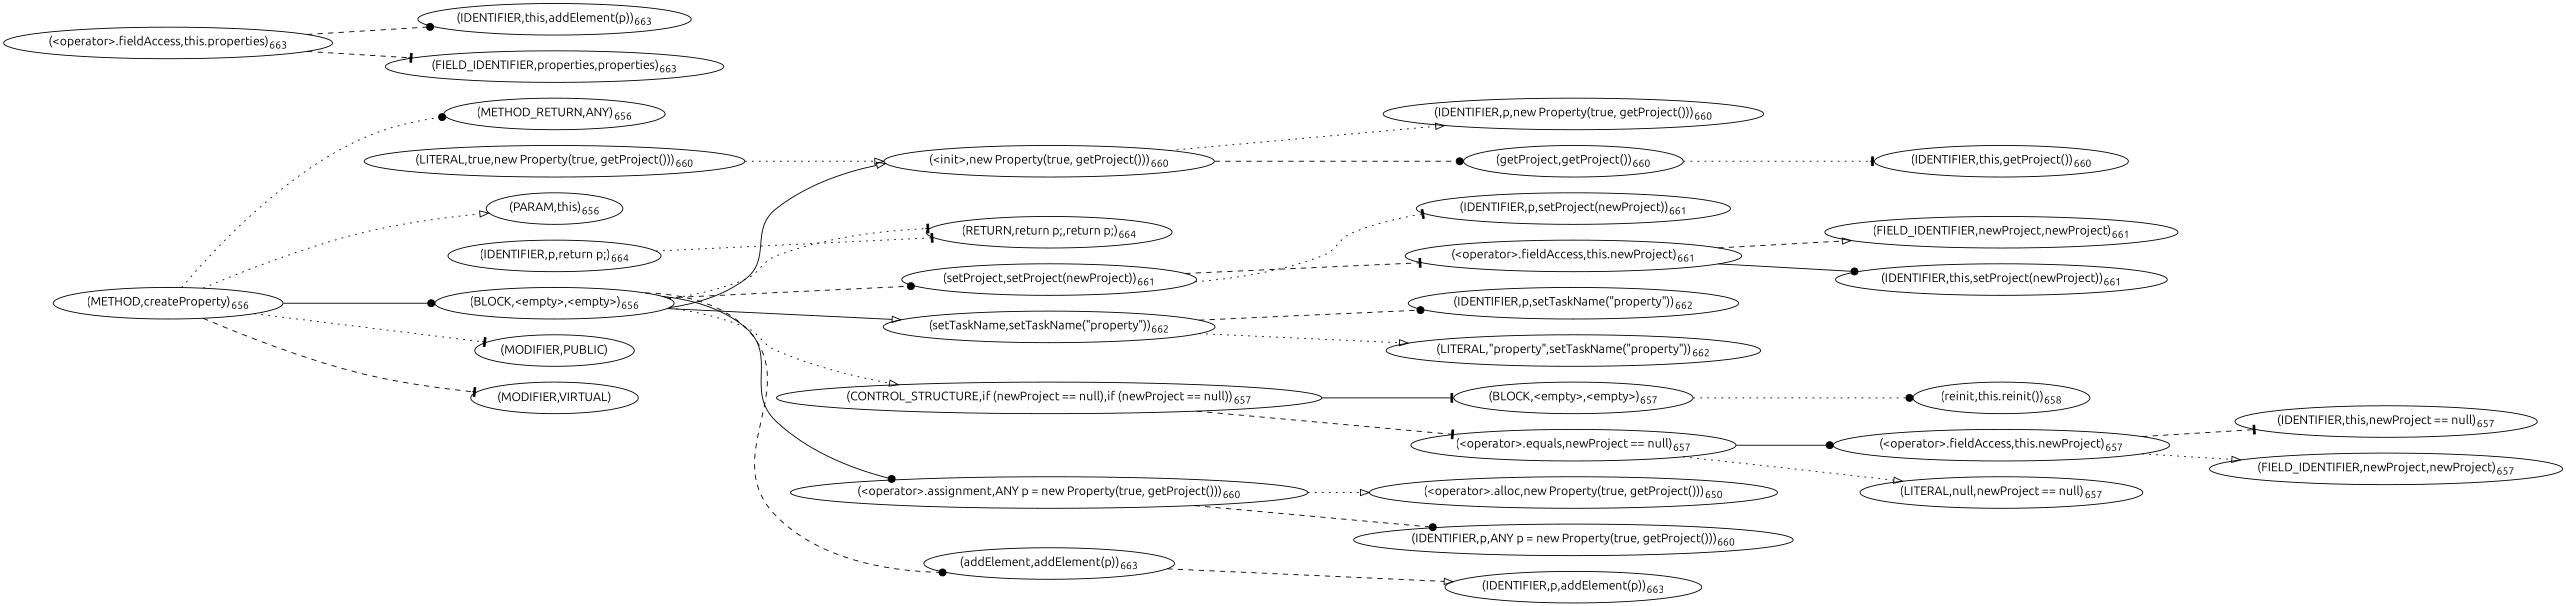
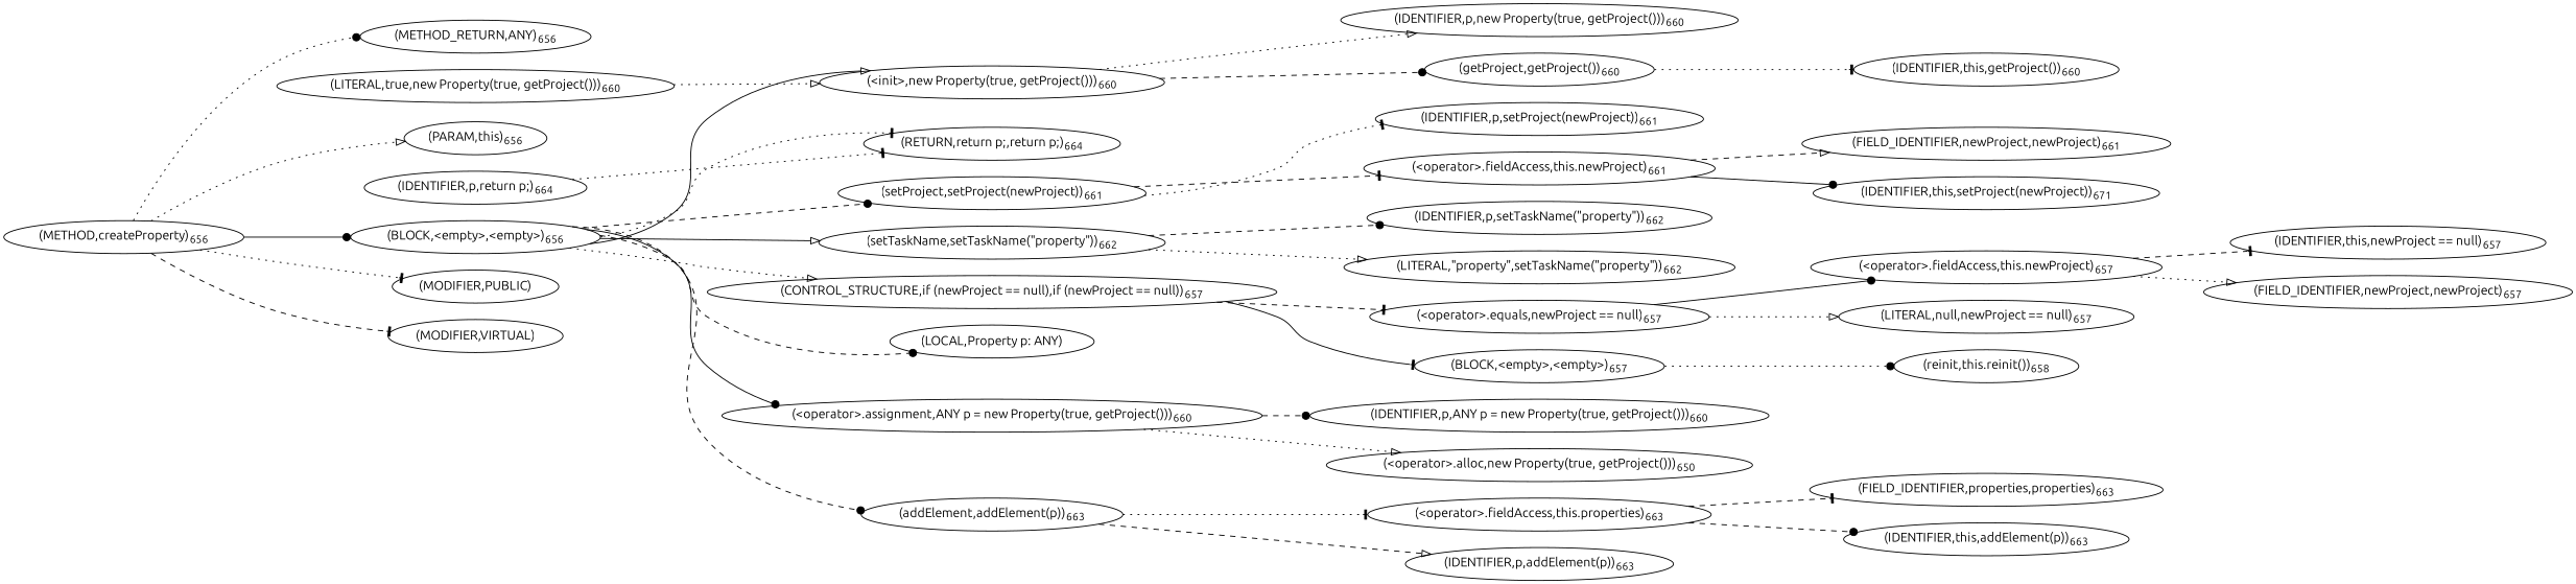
  digraph {
    fontname=Ubuntu
    rankdir=LR
    node [fontname=Ubuntu]
    edge [arrowhead=dot fontname=Ubuntu style=dotted]
    n1 [label=<(METHOD,createProperty)<SUB>656</SUB>>]
    n2 [label=<(PARAM,this)<SUB>656</SUB>>]
    n3 [label=<(BLOCK,&lt;empty&gt;,&lt;empty&gt;)<SUB>656</SUB>>]
    n4 [label=<(MODIFIER,PUBLIC)>]
    n5 [label=<(MODIFIER,VIRTUAL)>]
    n6 [label=<(METHOD_RETURN,ANY)<SUB>656</SUB>>]
    n7 [label=<(CONTROL_STRUCTURE,if (newProject == null),if (newProject == null))<SUB>657</SUB>>]
+   n8 [label=<(LOCAL,Property p: ANY)>]
    n9 [label=<(&lt;operator&gt;.assignment,ANY p = new Property(true, getProject()))<SUB>660</SUB>>]
    n10 [label=<(&lt;init&gt;,new Property(true, getProject()))<SUB>660</SUB>>]
    n11 [label=<(setProject,setProject(newProject))<SUB>661</SUB>>]
    n12 [label=<(setTaskName,setTaskName(&quot;property&quot;))<SUB>662</SUB>>]
    n13 [label=<(addElement,addElement(p))<SUB>663</SUB>>]
    n14 [label=<(RETURN,return p;,return p;)<SUB>664</SUB>>]
    n15 [label=<(&lt;operator&gt;.equals,newProject == null)<SUB>657</SUB>>]
    n16 [label=<(BLOCK,&lt;empty&gt;,&lt;empty&gt;)<SUB>657</SUB>>]
    n17 [label=<(IDENTIFIER,p,ANY p = new Property(true, getProject()))<SUB>660</SUB>>]
    n18 [label=<(&lt;operator&gt;.alloc,new Property(true, getProject()))<SUB>650</SUB>>]
    n19 [label=<(IDENTIFIER,p,new Property(true, getProject()))<SUB>660</SUB>>]
    n20 [label=<(getProject,getProject())<SUB>660</SUB>>]
    n21 [label=<(IDENTIFIER,p,setProject(newProject))<SUB>661</SUB>>]
    n22 [label=<(&lt;operator&gt;.fieldAccess,this.newProject)<SUB>661</SUB>>]
    n23 [label=<(IDENTIFIER,p,setTaskName(&quot;property&quot;))<SUB>662</SUB>>]
    n24 [label=<(LITERAL,&quot;property&quot;,setTaskName(&quot;property&quot;))<SUB>662</SUB>>]
    n25 [label=<(&lt;operator&gt;.fieldAccess,this.properties)<SUB>663</SUB>>]
    n26 [label=<(IDENTIFIER,p,addElement(p))<SUB>663</SUB>>]
    n27 [label=<(&lt;operator&gt;.fieldAccess,this.newProject)<SUB>657</SUB>>]
    n28 [label=<(LITERAL,null,newProject == null)<SUB>657</SUB>>]
    n29 [label=<(reinit,this.reinit())<SUB>658</SUB>>]
    n30 [label=<(IDENTIFIER,this,newProject == null)<SUB>657</SUB>>]
    n31 [label=<(FIELD_IDENTIFIER,newProject,newProject)<SUB>657</SUB>>]
    n32 [label=<(LITERAL,true,new Property(true, getProject()))<SUB>660</SUB>>]
    n33 [label=<(IDENTIFIER,this,getProject())<SUB>660</SUB>>]
-   n34 [label=<(IDENTIFIER,this,setProject(newProject))<SUB>661</SUB>>]
+   n34 [label=<(IDENTIFIER,this,setProject(newProject))<SUB>671</SUB>>]
    n35 [label=<(FIELD_IDENTIFIER,newProject,newProject)<SUB>661</SUB>>]
    n36 [label=<(IDENTIFIER,this,addElement(p))<SUB>663</SUB>>]
    n37 [label=<(FIELD_IDENTIFIER,properties,properties)<SUB>663</SUB>>]
    n38 [label=<(IDENTIFIER,p,return p;)<SUB>664</SUB>>]
    n1 -> n2 [arrowhead=onormal]
    n1 -> n3 [style=solid]
    n1 -> n4 [arrowhead=tee]
    n1 -> n5 [arrowhead=tee style=dashed]
    n1 -> n6
    n3 -> n7 [arrowhead=onormal]
+   n3 -> n8 [style=dashed]
    n3 -> n9 [style=solid]
    n3 -> n10 [arrowhead=onormal style=solid]
    n3 -> n11 [style=dashed]
    n3 -> n12 [arrowhead=onormal style=solid]
    n3 -> n13 [style=dashed]
    n3 -> n14 [arrowhead=tee]
    n7 -> n15 [arrowhead=tee style=dashed]
    n7 -> n16 [arrowhead=tee style=solid]
    n9 -> n17 [style=dashed]
    n9 -> n18 [arrowhead=onormal]
    n10 -> n19 [arrowhead=onormal]
    n10 -> n20 [style=dashed]
    n11 -> n21 [arrowhead=tee]
    n11 -> n22 [arrowhead=tee style=dashed]
    n12 -> n23 [style=dashed]
    n12 -> n24 [arrowhead=onormal]
+   n13 -> n25 [arrowhead=tee]
    n13 -> n26 [arrowhead=onormal style=dashed]
    n15 -> n27 [style=solid]
    n15 -> n28 [arrowhead=onormal]
    n16 -> n29
    n20 -> n33 [arrowhead=tee]
    n22 -> n34 [style=solid]
    n22 -> n35 [arrowhead=onormal style=dashed]
    n25 -> n36 [style=dashed]
    n25 -> n37 [arrowhead=tee style=dashed]
    n27 -> n30 [arrowhead=tee style=dashed]
    n27 -> n31 [arrowhead=onormal]
    n32 -> n10 [arrowhead=onormal]
    n38 -> n14 [arrowhead=tee]
  }
